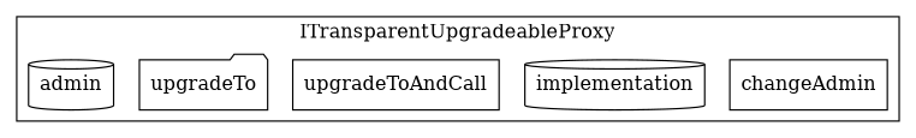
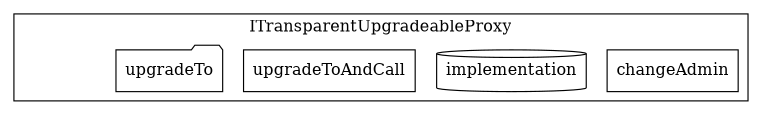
  strict digraph {
    node [shape=box]
    n1 [label=changeAdmin]
    n2 [label=implementation shape=cylinder]
    n3 [label=upgradeToAndCall]
    n4 [label=upgradeTo shape=folder]
-   n5 [label=admin shape=cylinder]
    subgraph cluster_1 {
      label=ITransparentUpgradeableProxy
      n1
      n2
      n3
      n4
-     n5
    }
    subgraph cluster_2 {
      label="[Solidity]"
    }
  }
